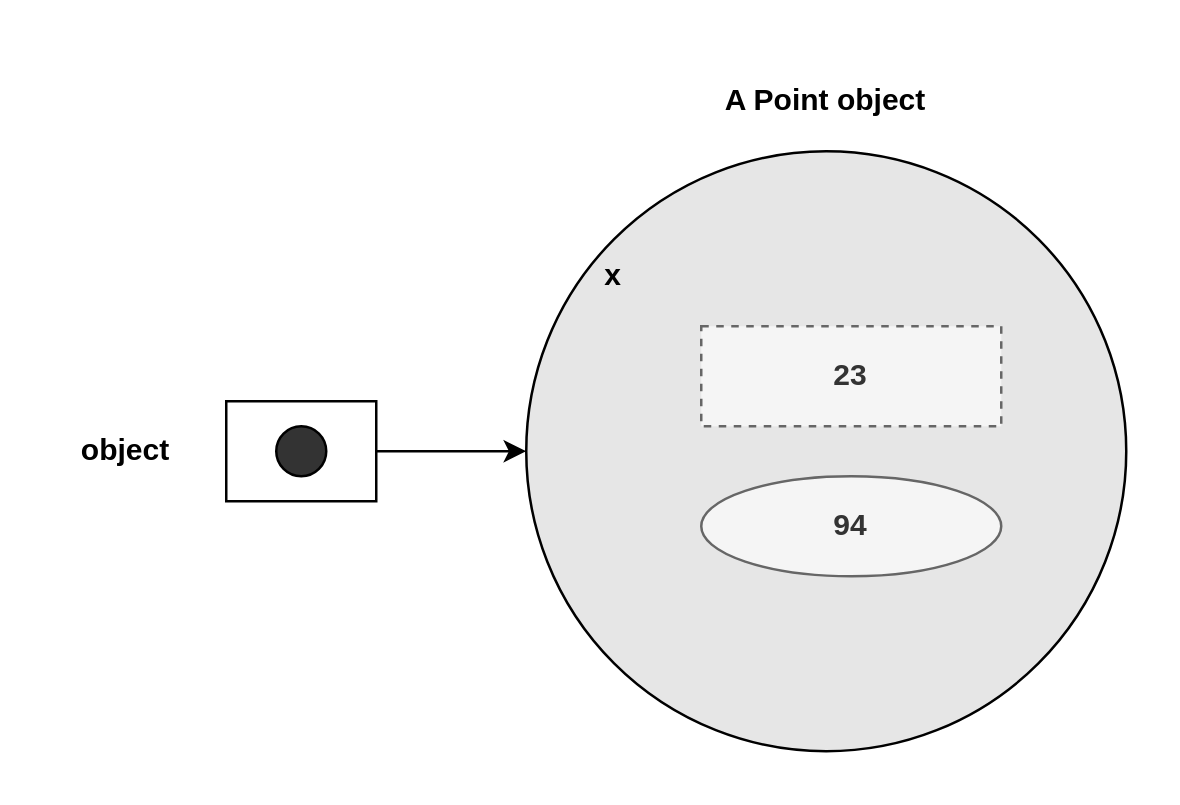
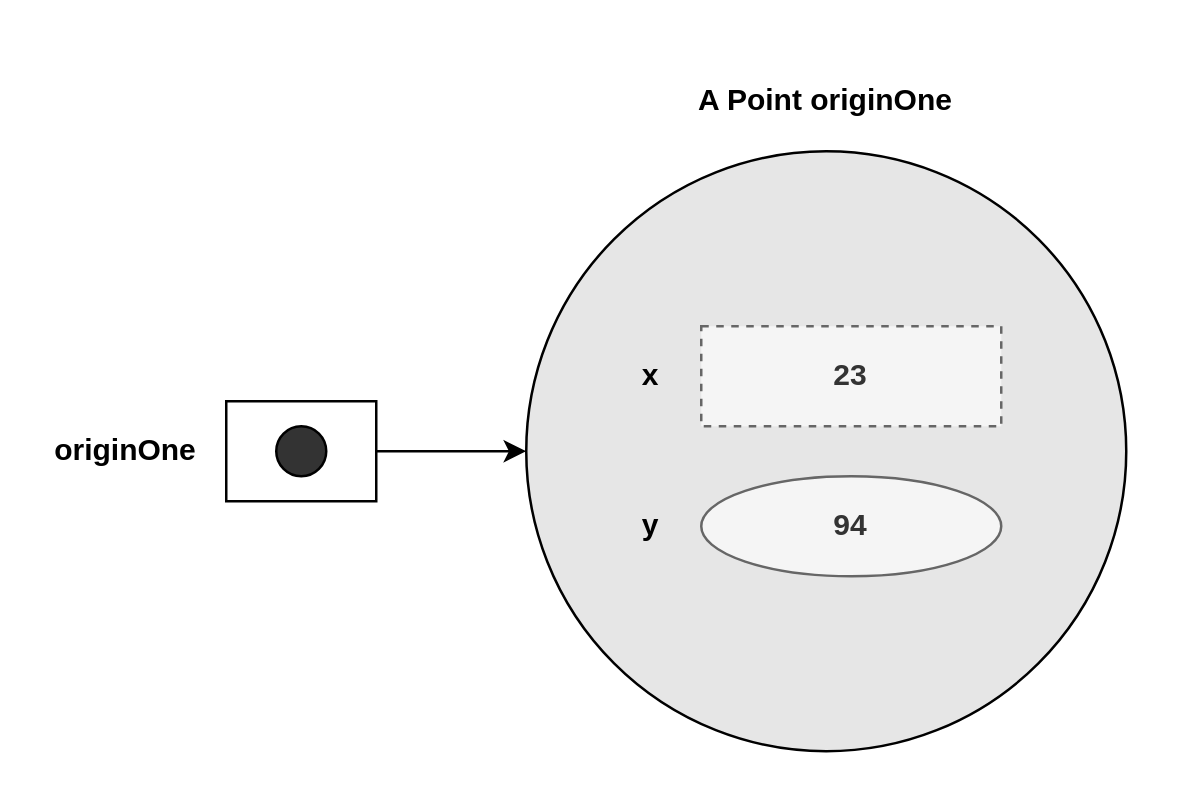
  <mxCell id="0" />
  <mxCell id="1" parent="0" />
  <mxCell id="2" value="" style="ellipse;whiteSpace=wrap;html=1;aspect=fixed;fontStyle=1;fillColor=#E6E6E6;" vertex="1" parent="1"><mxGeometry x="210" y="60" width="240" height="240" as="geometry" /></mxCell>
  <mxCell id="3" style="edgeStyle=orthogonalEdgeStyle;rounded=0;orthogonalLoop=1;jettySize=auto;html=1;exitX=1;exitY=0.5;exitDx=0;exitDy=0;entryX=0;entryY=0.5;entryDx=0;entryDy=0;fontStyle=1" edge="1" parent="1" source="4" target="2"><mxGeometry relative="1" as="geometry" /></mxCell>
  <mxCell id="4" value="" style="rounded=0;whiteSpace=wrap;html=1;fontStyle=1" vertex="1" parent="1"><mxGeometry x="90" y="160" width="60" height="40" as="geometry" /></mxCell>
  <mxCell id="5" value="" style="ellipse;whiteSpace=wrap;html=1;aspect=fixed;fillColor=#333333;fontStyle=1" vertex="1" parent="1"><mxGeometry x="110" y="170" width="20" height="20" as="geometry" /></mxCell>
  <mxCell id="6" value="23" style="rounded=0;whiteSpace=wrap;html=1;fillColor=#f5f5f5;fontColor=#333333;strokeColor=#666666;fontStyle=1;dashed=1;" vertex="1" parent="1"><mxGeometry x="280" y="130" width="120" height="40" as="geometry" /></mxCell>
  <mxCell id="7" value="94" style="ellipse;whiteSpace=wrap;html=1;fillColor=#f5f5f5;fontColor=#333333;strokeColor=#666666;fontStyle=1;" vertex="1" parent="1"><mxGeometry x="280" y="190" width="120" height="40" as="geometry" /></mxCell>
- <mxCell id="8" value="x" style="text;html=1;strokeColor=none;fillColor=none;align=center;verticalAlign=middle;whiteSpace=wrap;rounded=0;fontStyle=1" vertex="1" parent="1"><mxGeometry x="225" y="90" width="40" height="40" as="geometry" /></mxCell>
- <mxCell id="10" value="object" style="text;html=1;strokeColor=none;fillColor=none;align=center;verticalAlign=middle;whiteSpace=wrap;rounded=0;fontStyle=1" vertex="1" parent="1"><mxGeometry x="20" y="165" width="60" height="30" as="geometry" /></mxCell>
- <mxCell id="11" value="A Point object" style="text;html=1;strokeColor=none;fillColor=none;align=center;verticalAlign=middle;whiteSpace=wrap;rounded=0;fontStyle=1" vertex="1" parent="1"><mxGeometry x="230" y="20" width="200" height="40" as="geometry" /></mxCell>
+ <mxCell id="8" value="x" style="text;html=1;strokeColor=none;fillColor=none;align=center;verticalAlign=middle;whiteSpace=wrap;rounded=0;fontStyle=1" vertex="1" parent="1"><mxGeometry x="240" y="130" width="40" height="40" as="geometry" /></mxCell>
+ <mxCell id="9" value="y" style="text;html=1;strokeColor=none;fillColor=none;align=center;verticalAlign=middle;whiteSpace=wrap;rounded=0;fontStyle=1" vertex="1" parent="1"><mxGeometry x="240" y="190" width="40" height="40" as="geometry" /></mxCell>
+ <mxCell id="10" value="originOne" style="text;html=1;strokeColor=none;fillColor=none;align=center;verticalAlign=middle;whiteSpace=wrap;rounded=0;fontStyle=1" vertex="1" parent="1"><mxGeometry x="20" y="165" width="60" height="30" as="geometry" /></mxCell>
+ <mxCell id="11" value="A Point originOne" style="text;html=1;strokeColor=none;fillColor=none;align=center;verticalAlign=middle;whiteSpace=wrap;rounded=0;fontStyle=1" vertex="1" parent="1"><mxGeometry x="230" y="20" width="200" height="40" as="geometry" /></mxCell>
